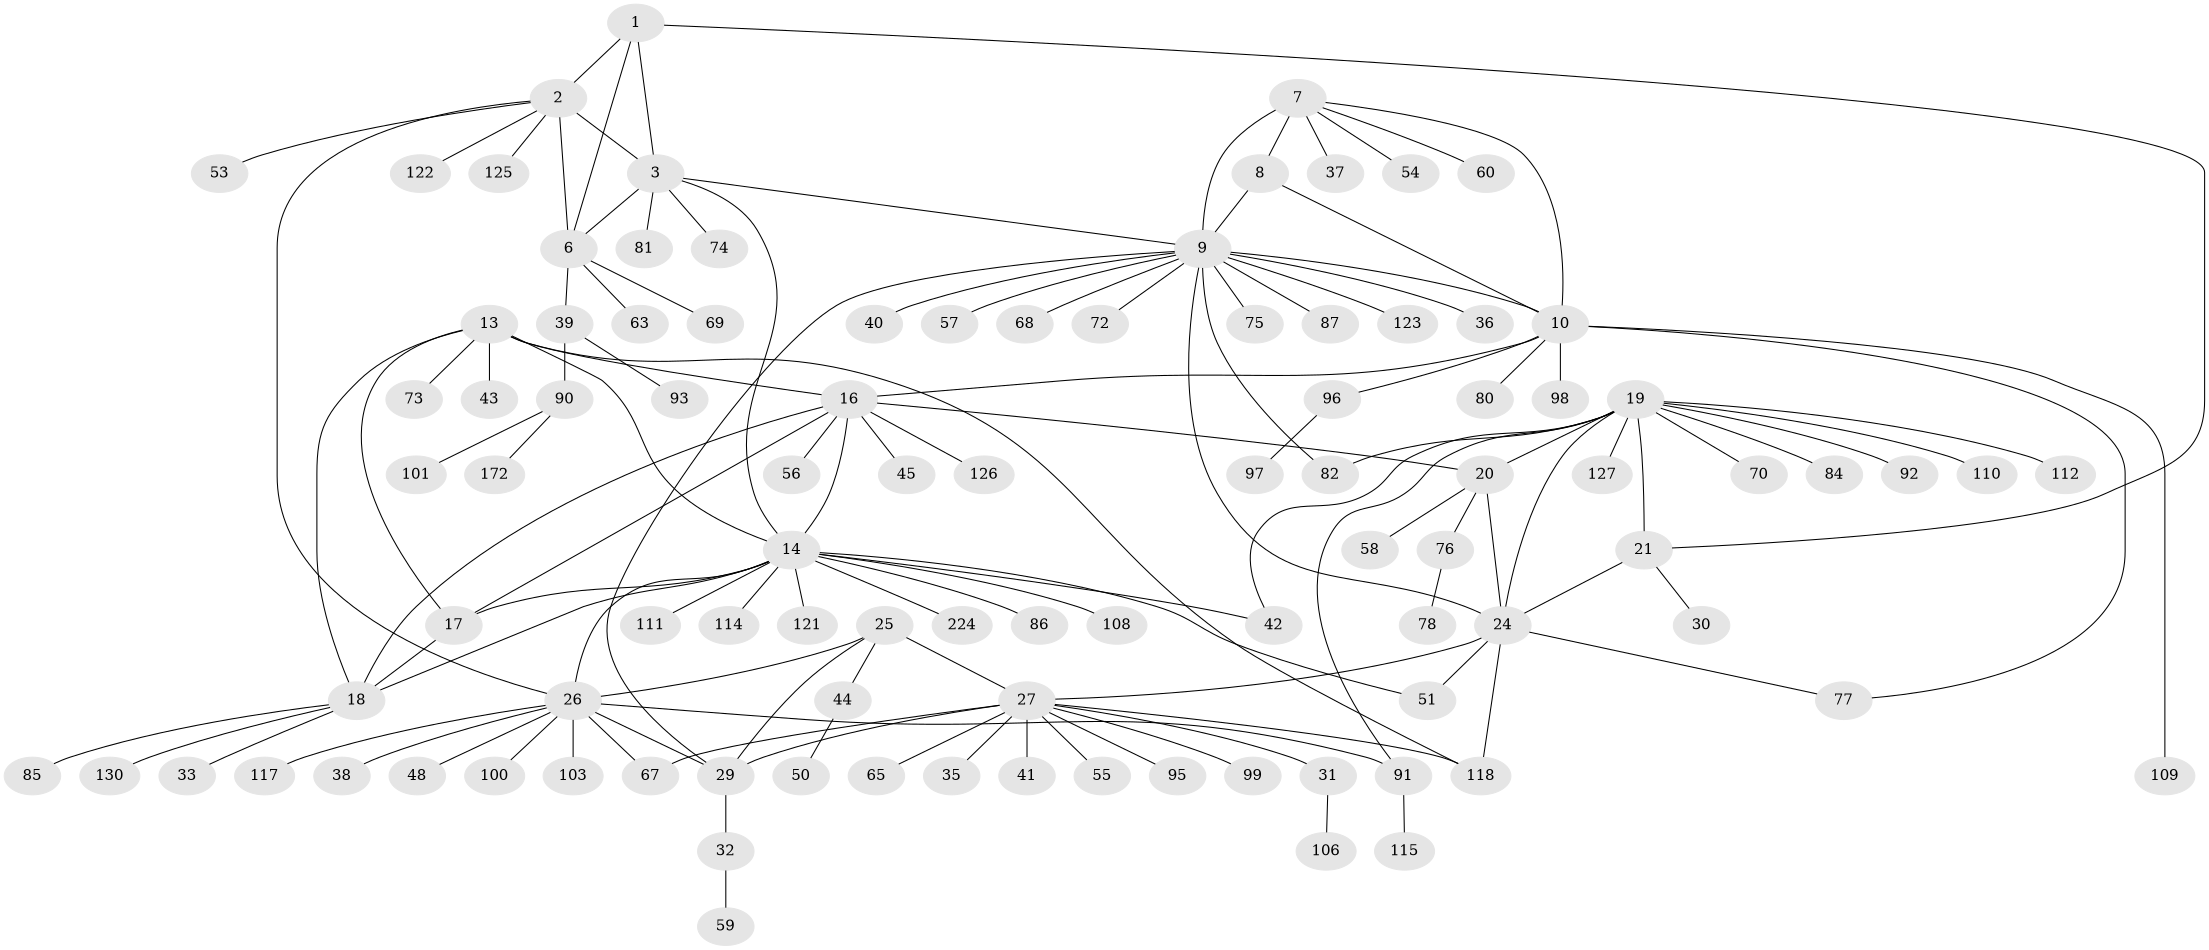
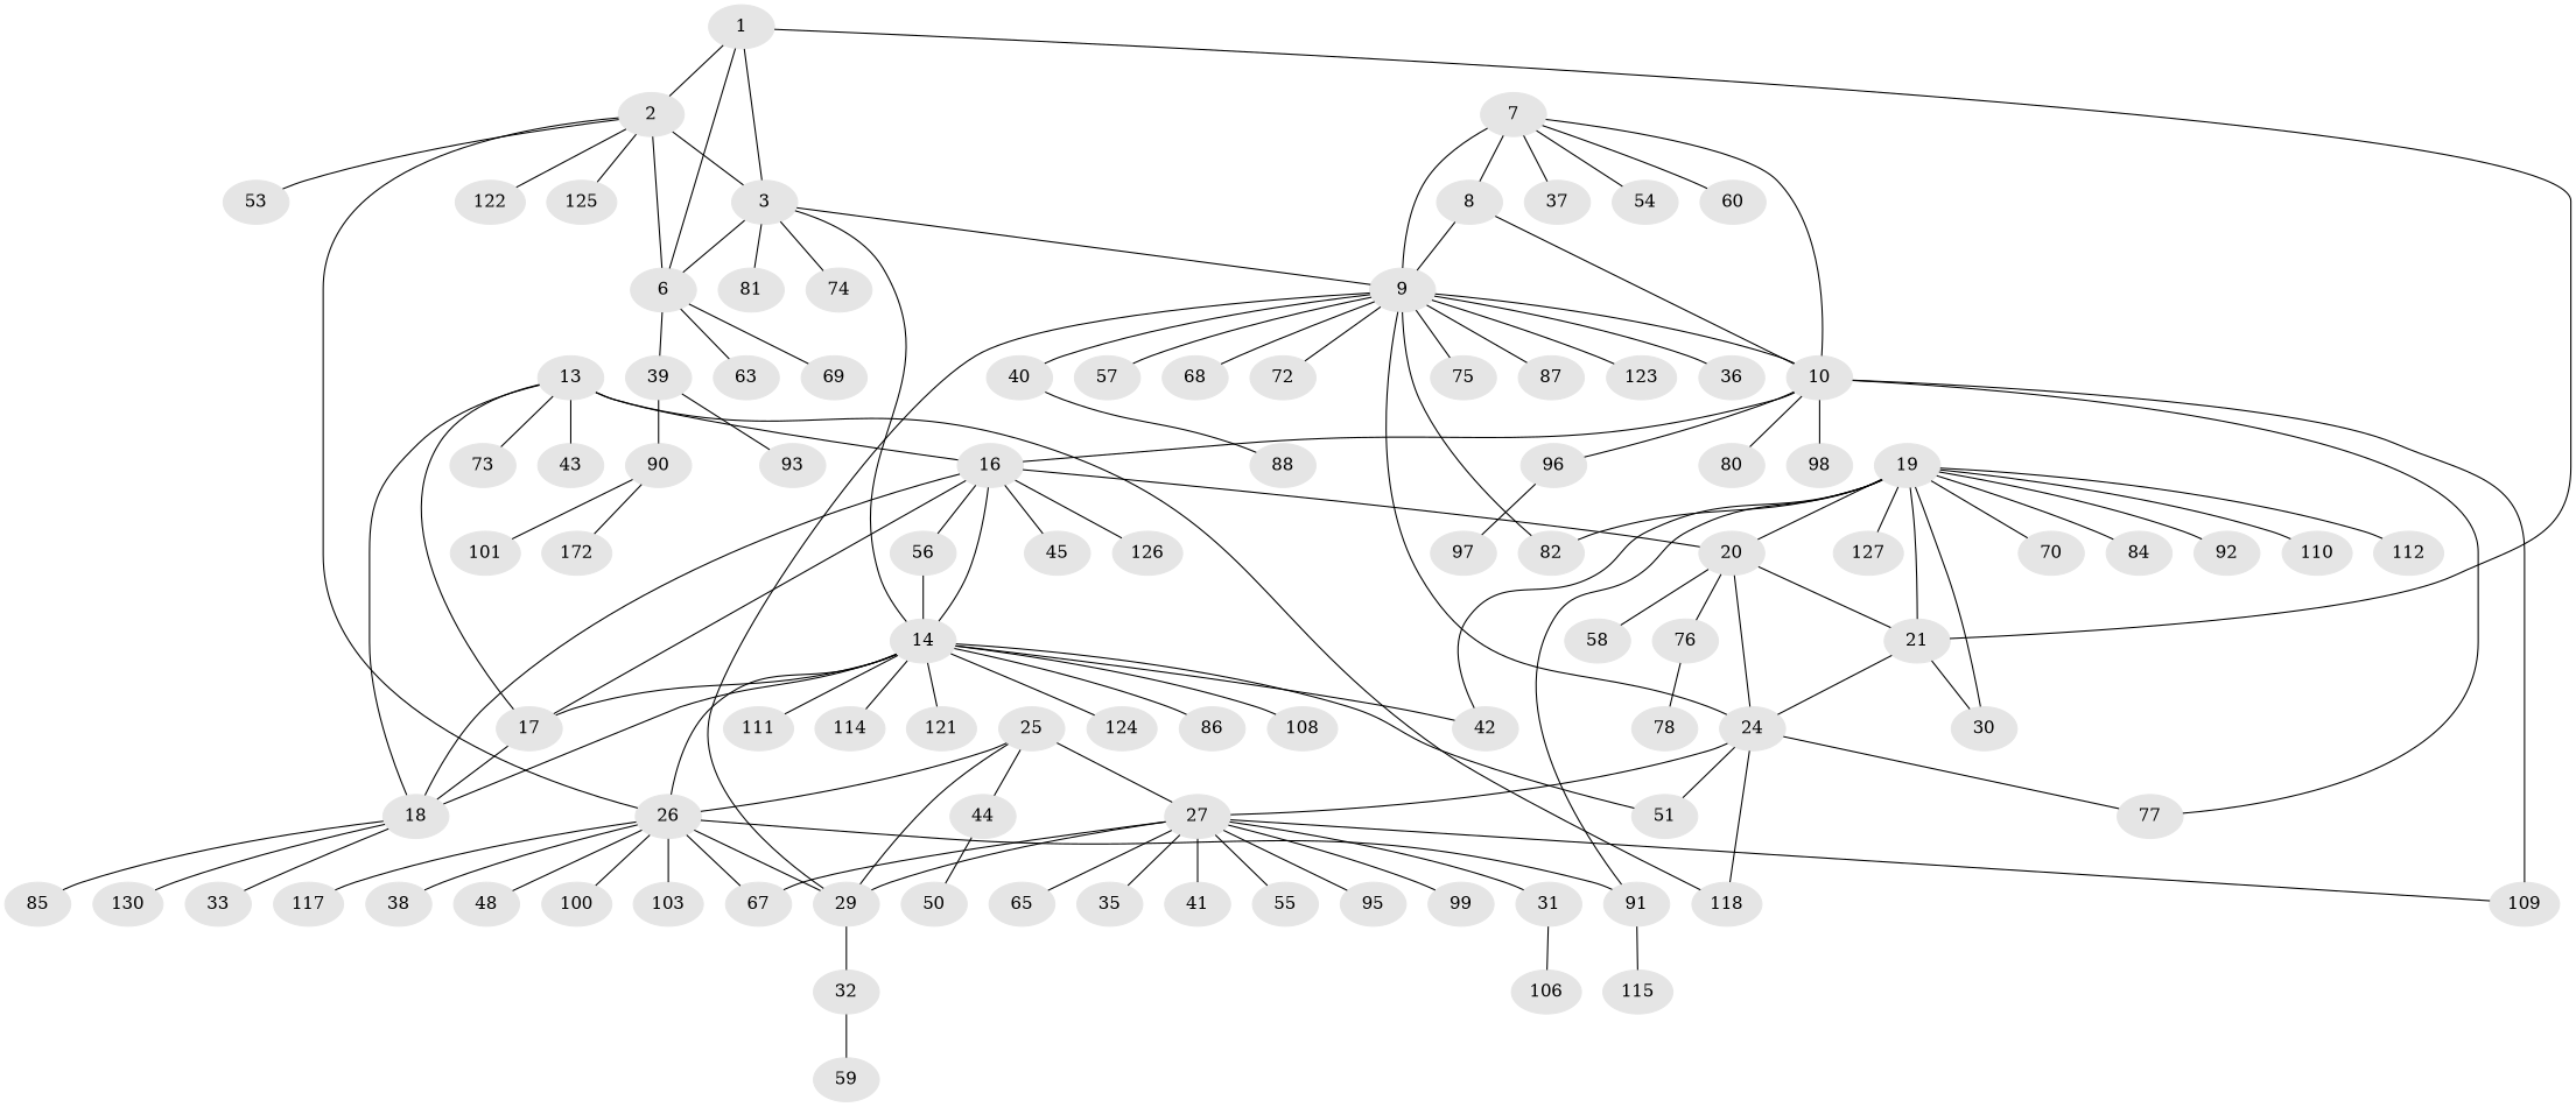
  graph {
    node [color=gray90 style=filled]
    2 [super="+5"]
    3 [super="+4"]
    6 [super="+64"]
    26 [super="+30"]
    53
    122 [super="+129"]
    125
    1
    21 [super="+113"]
    9 [super="+11"]
    14 [super="+15"]
    74
    81
    39 [super="+46"]
    63
    69 [super="+131"]
    24 [super="+116"]
    n18 [label=30]
    29 [super="+71"]
    91
    38
    48
    100
    103
    117
    67
    10 [super="+128"]
    36
    40 [super="+83"]
    57
    68
    72
    75
    82
    87
    123
    16 [super="+49"]
    17 [super="+107"]
    18 [super="+66"]
    42
    51 [super="+62"]
    86
    108
    111
    114
    121
-   124 [label=224]
+   124
    90
    93
    7 [super="+119"]
    8 [super="+12"]
    37 [super="+120"]
    54
    60
    77
    80
    96
    98
    109
    118
    27 [super="+28"]
    32
+   88
    20 [super="+22"]
    45 [super="+47"]
    56
    126
    97
    13 [super="+105"]
    43 [super="+61"]
    73 [super="+94"]
    33
    85
    130
    58
    76
    19 [super="+23"]
    70 [super="+79"]
    84
    92
    110
    112
    127
    115
    78
    31
    35
    41
    55
    65
    95
    99
    25 [super="+52"]
    44 [super="+104"]
    50
    106
    59
    101
    n99 [label=172]
    2 -- 3 [weight=4]
    2 -- 6 [weight=2]
    2 -- 26
    2 -- 53
    2 -- 122
    2 -- 125
    3 -- 6 [weight=2]
    3 -- 9
    3 -- 14
    3 -- 74
    3 -- 81
    6 -- 39
    6 -- 63
    6 -- 69
    26 -- 29 [weight=2]
    26 -- 91
    26 -- 38
    26 -- 48
    26 -- 100
    26 -- 103
    26 -- 117
    26 -- 67 [weight=4]
    1 -- 2 [weight=2]
    1 -- 3 [weight=2]
    1 -- 6
    1 -- 21
    21 -- 24
    21 -- n18
    9 -- 24 [weight=2]
    9 -- 29
    9 -- 10 [weight=2]
    9 -- 36
    9 -- 40
    9 -- 57
    9 -- 68
    9 -- 72
    9 -- 75
    9 -- 82
    9 -- 87
    9 -- 123
    14 -- 26
    14 -- 16 [weight=2]
    14 -- 17 [weight=2]
    14 -- 18 [weight=2]
    14 -- 42
    14 -- 51
    14 -- 86
    14 -- 108
    14 -- 111
    14 -- 114
    14 -- 121
    14 -- 124
    39 -- 90
    39 -- 93
    24 -- 51
    24 -- 77
    24 -- 118
    24 -- 27
    29 -- 32
    91 -- 115
    10 -- 16
    10 -- 77
    10 -- 80
    10 -- 96
    10 -- 98
    10 -- 109 [weight=2]
+   40 -- 88
    16 -- 17
    16 -- 18
    16 -- 20
    16 -- 45
    16 -- 56
    16 -- 126
    17 -- 18
    18 -- 33
    18 -- 85
    18 -- 130
    90 -- 101
    90 -- n99
    7 -- 9 [weight=2]
    7 -- 10
    7 -- 8 [weight=2]
    7 -- 37
    7 -- 54
    7 -- 60
    8 -- 9 [weight=4]
    8 -- 10 [weight=2]
    96 -- 97
    27 -- 29 [weight=2]
    27 -- 67
-   27 -- 118
+   27 -- 109
    27 -- 31
    27 -- 35
    27 -- 41
    27 -- 55
    27 -- 65
    27 -- 95
    27 -- 99
    32 -- 59
+   20 -- 21 [weight=2]
    20 -- 24 [weight=2]
    20 -- 58
    20 -- 76
-   13 -- 14 [weight=2]
+   56 -- 14 [weight=2]
    13 -- 16
    13 -- 17
    13 -- 18
    13 -- 118
    13 -- 43
    13 -- 73
    76 -- 78
    19 -- 21 [weight=2]
-   19 -- 24 [weight=2]
+   19 -- n18 [weight=2]
    19 -- 91
    19 -- 82
    19 -- 42
    19 -- 20 [weight=4]
    19 -- 70
    19 -- 84
    19 -- 92
    19 -- 110
    19 -- 112
    19 -- 127
    31 -- 106
    25 -- 26 [weight=2]
    25 -- 29
    25 -- 27 [weight=2]
    25 -- 44
    44 -- 50
  }
